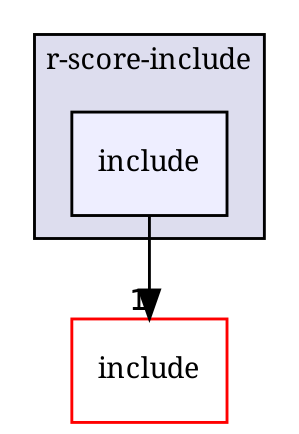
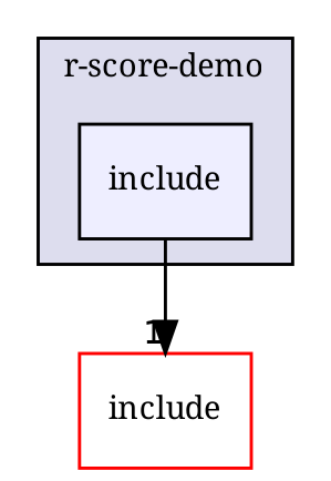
  digraph {
    compound=true
    fontname="Noto Serif"
    node [fontname="Noto Serif" fontsize=10 shape=box style=filled]
    n1 [fillcolor="#eeeeff" label=include pencolor=black]
    n2 [color=red fillcolor=white label=include]
    subgraph cluster_1 {
      bgcolor="#ddddee"
      fontsize=10
-     label="r-score-include"
+     label="r-score-demo"
      pencolor=black
      n1
    }
    n1 -> n2 [headlabel=1 labeldistance=1.5 labelfontname=Helvetica labelfontsize=10 fontname="Noto Serif"]
  }
